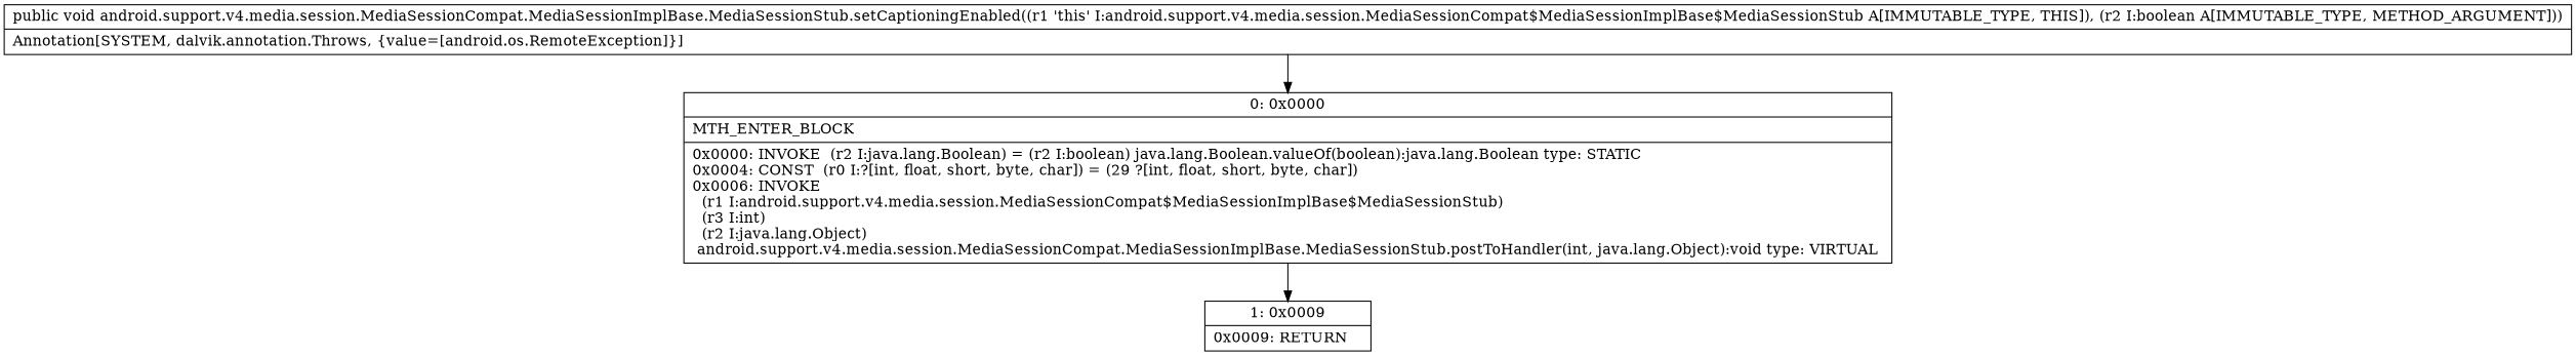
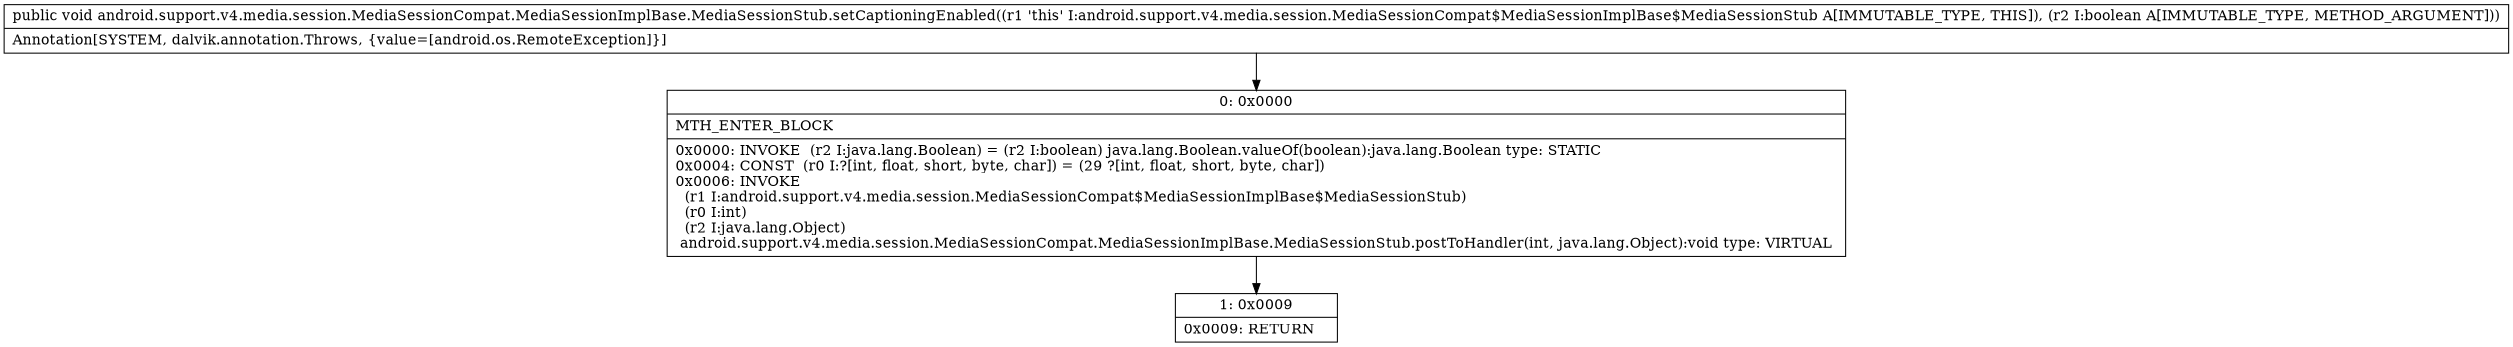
  digraph {
    node [shape=record]
-   n1 [label="{0\:\ 0x0000|MTH_ENTER_BLOCK\l|0x0000: INVOKE  (r2 I:java.lang.Boolean) = (r2 I:boolean) java.lang.Boolean.valueOf(boolean):java.lang.Boolean type: STATIC \l0x0004: CONST  (r0 I:?[int, float, short, byte, char]) = (29 ?[int, float, short, byte, char]) \l0x0006: INVOKE  \l  (r1 I:android.support.v4.media.session.MediaSessionCompat$MediaSessionImplBase$MediaSessionStub)\l  (r3 I:int)\l  (r2 I:java.lang.Object)\l android.support.v4.media.session.MediaSessionCompat.MediaSessionImplBase.MediaSessionStub.postToHandler(int, java.lang.Object):void type: VIRTUAL \l}"]
+   n1 [label="{0\:\ 0x0000|MTH_ENTER_BLOCK\l|0x0000: INVOKE  (r2 I:java.lang.Boolean) = (r2 I:boolean) java.lang.Boolean.valueOf(boolean):java.lang.Boolean type: STATIC \l0x0004: CONST  (r0 I:?[int, float, short, byte, char]) = (29 ?[int, float, short, byte, char]) \l0x0006: INVOKE  \l  (r1 I:android.support.v4.media.session.MediaSessionCompat$MediaSessionImplBase$MediaSessionStub)\l  (r0 I:int)\l  (r2 I:java.lang.Object)\l android.support.v4.media.session.MediaSessionCompat.MediaSessionImplBase.MediaSessionStub.postToHandler(int, java.lang.Object):void type: VIRTUAL \l}"]
    n2 [label="{1\:\ 0x0009|0x0009: RETURN   \l}"]
    n3 [label="{public void android.support.v4.media.session.MediaSessionCompat.MediaSessionImplBase.MediaSessionStub.setCaptioningEnabled((r1 'this' I:android.support.v4.media.session.MediaSessionCompat$MediaSessionImplBase$MediaSessionStub A[IMMUTABLE_TYPE, THIS]), (r2 I:boolean A[IMMUTABLE_TYPE, METHOD_ARGUMENT]))  | Annotation[SYSTEM, dalvik.annotation.Throws, \{value=[android.os.RemoteException]\}]\l}"]
    n1 -> n2
    n3 -> n1
  }
